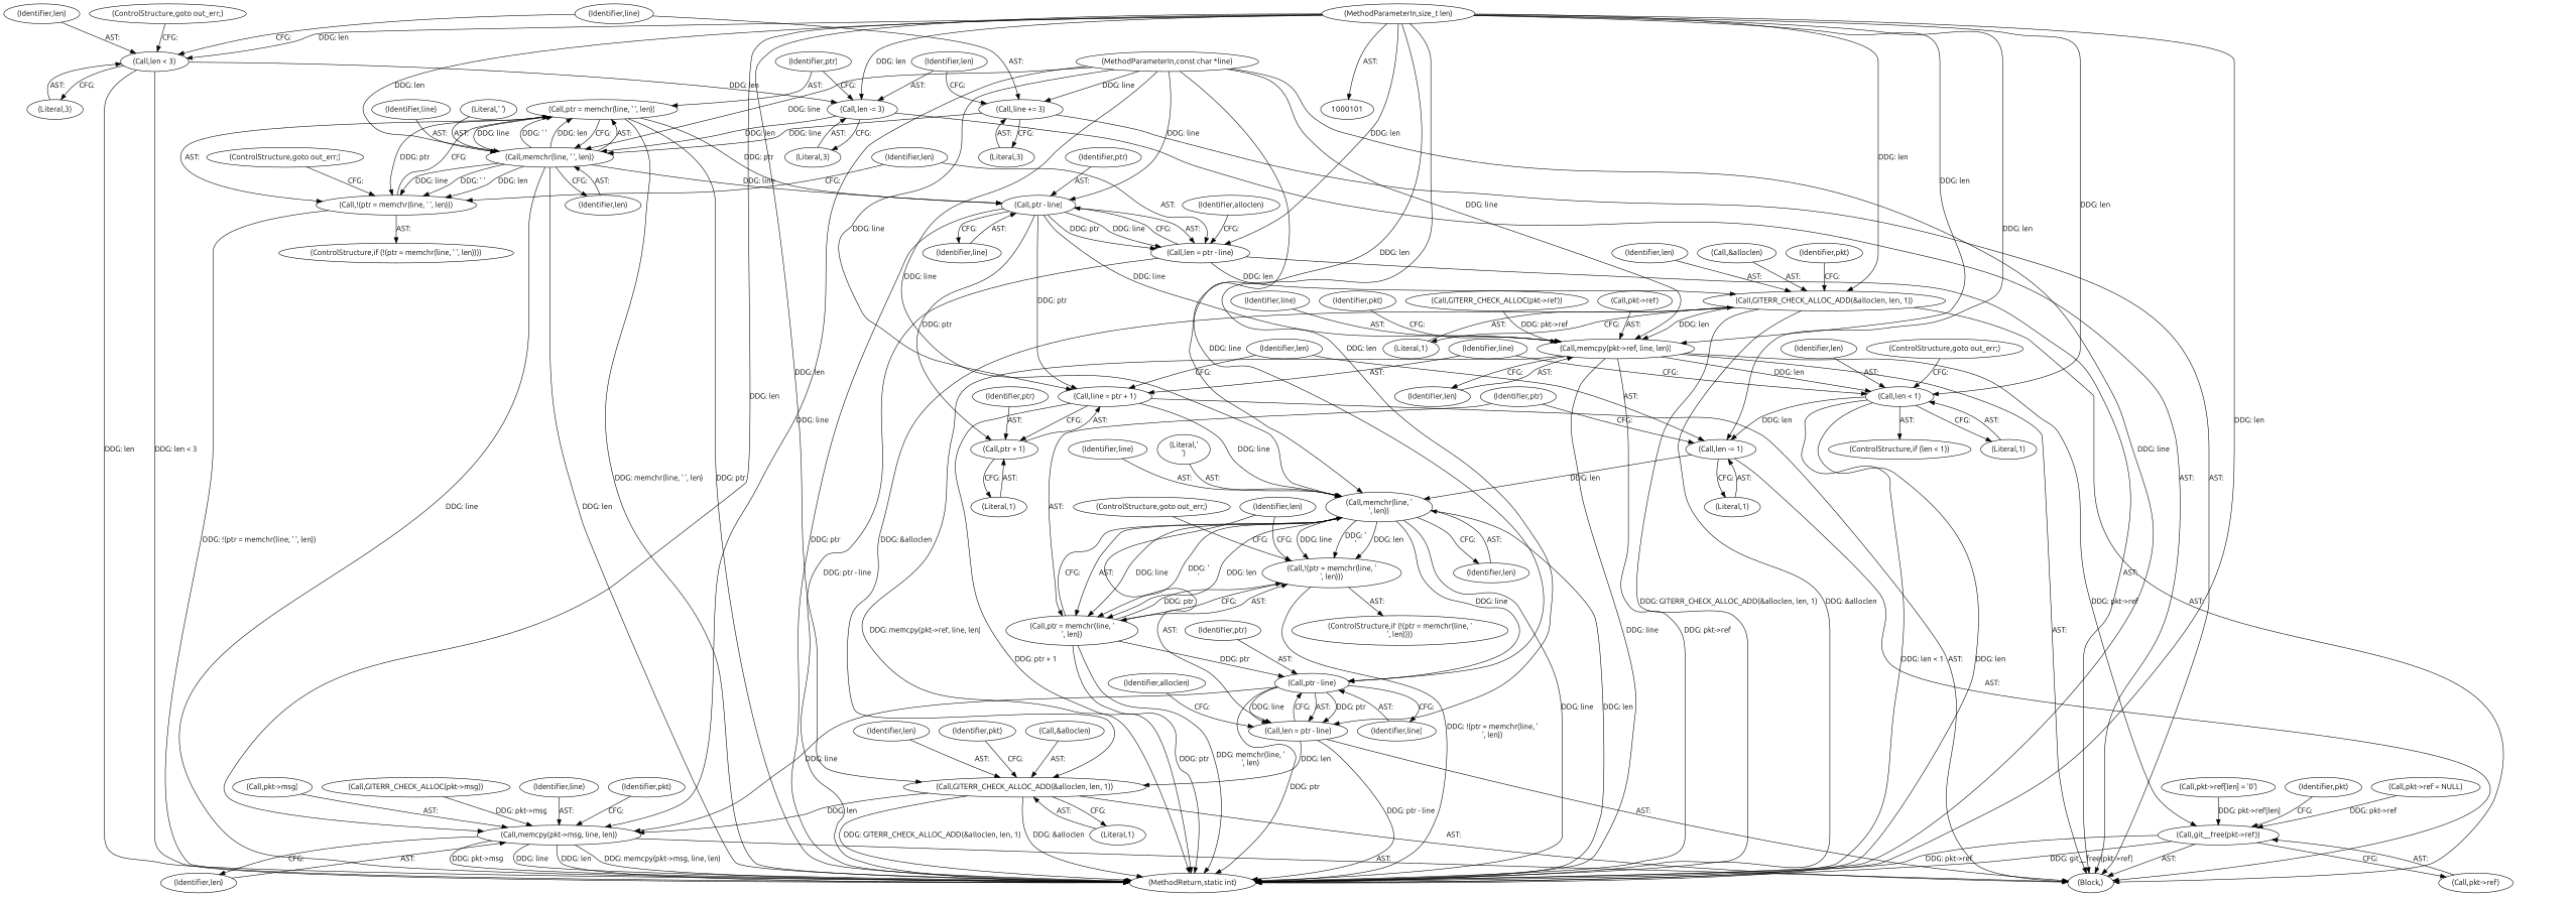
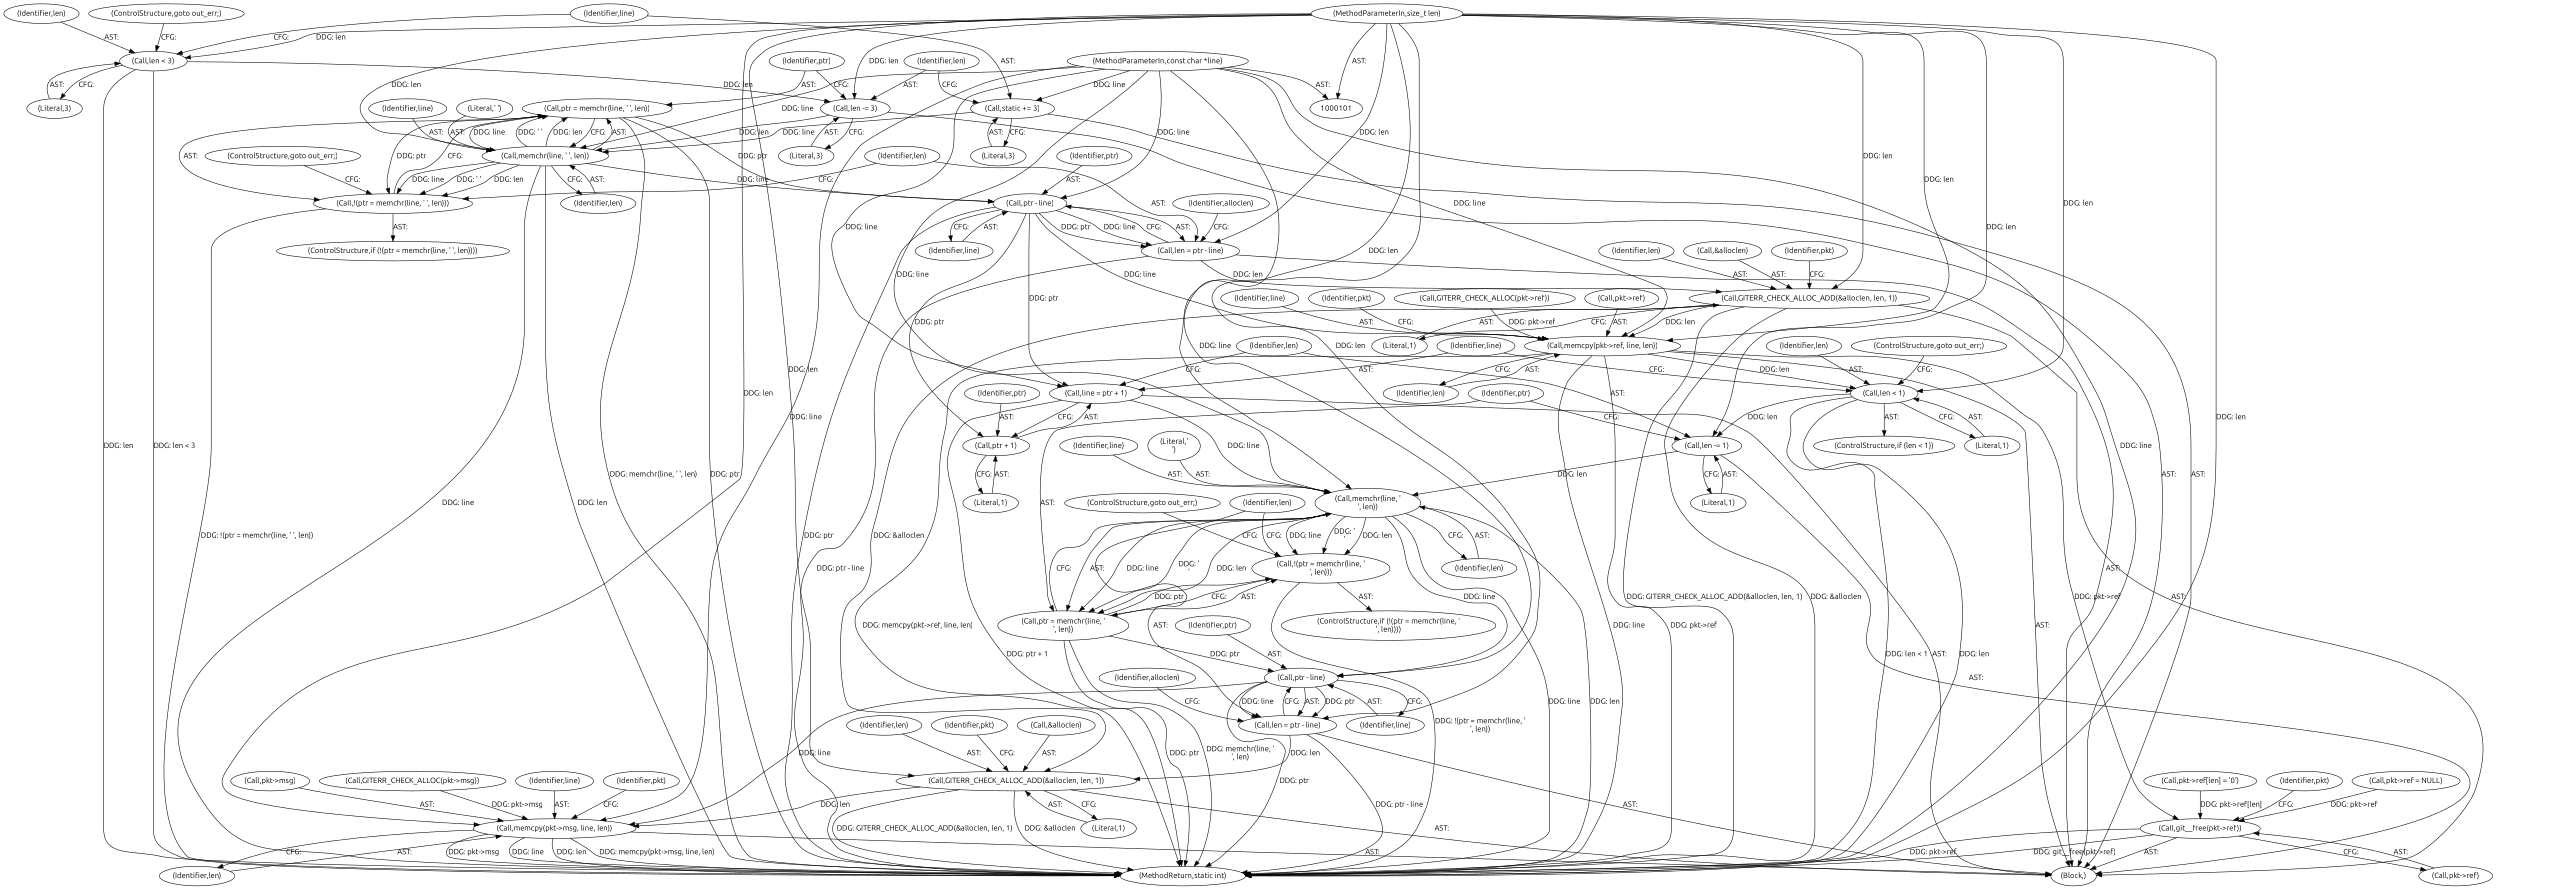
  digraph {
    fontname=Ubuntu
    node [fontname=Ubuntu]
    edge [fontname=Ubuntu]
    n1 [label="(Call,ptr = memchr(line, ' ', len))"]
    n2 [label="(Call,memchr(line, ' ', len))"]
    n3 [label="(Call,!(ptr = memchr(line, ' ', len)))"]
    n4 [label="(Call,ptr - line)"]
    n5 [label="(MethodReturn,static int)"]
    n6 [label="(Identifier,len)"]
    n7 [label="(ControlStructure,if (!(ptr = memchr(line, ' ', len))))"]
    n8 [label="(Call,memcpy(pkt->ref, line, len))"]
    n9 [label="(Call,line = ptr + 1)"]
    n10 [label="(Call,len = ptr - line)"]
    n11 [label="(Call,ptr + 1)"]
    n12 [label="(Identifier,line)"]
-   n13 [label="(Call,line += 3)"]
+   n13 [label="(Call,static += 3)"]
    n14 [label="(Literal,3)"]
    n15 [label="(Block,)"]
    n16 [label="(MethodParameterIn,const char *line)"]
    n17 [label="(Call,memchr(line, '\n', len))"]
    n18 [label="(Call,ptr - line)"]
    n19 [label="(Call,memcpy(pkt->msg, line, len))"]
    1000101
    n21 [label="(Call,len < 1)"]
    n22 [label="(Call,git__free(pkt->ref))"]
    n23 [label="(Identifier,len)"]
    n24 [label="(Call,!(ptr = memchr(line, '\n', len)))"]
    n25 [label="(Call,ptr = memchr(line, '\n', len))"]
    n26 [label="(Identifier,len)"]
    n27 [label="(Call,len = ptr - line)"]
    n28 [label="(Identifier,line)"]
    n29 [label="(Identifier,len)"]
    n30 [label="(Call,len -= 3)"]
    n31 [label="(Literal,3)"]
    n32 [label="(Call,len < 3)"]
    n33 [label="(Literal,3)"]
    n34 [label="(MethodParameterIn,size_t len)"]
    n35 [label="(Call,GITERR_CHECK_ALLOC_ADD(&alloclen, len, 1))"]
    n36 [label="(Call,len -= 1)"]
    n37 [label="(Call,GITERR_CHECK_ALLOC_ADD(&alloclen, len, 1))"]
    n38 [label="(Literal,1)"]
    n39 [label="(ControlStructure,if (len < 1))"]
    n40 [label="(Literal,1)"]
    n41 [label="(Literal,1)"]
    n42 [label="(Literal,1)"]
    n43 [label="(Literal,1)"]
    n44 [label="(Call,pkt->ref)"]
    n45 [label="(ControlStructure,if (!(ptr = memchr(line, '\n', len))))"]
    n46 [label="(Identifier,len)"]
    n47 [label="(Call,pkt->ref)"]
    n48 [label="(Call,GITERR_CHECK_ALLOC(pkt->msg))"]
    n49 [label="(Identifier,pkt)"]
    n50 [label="(Identifier,alloclen)"]
    n51 [label="(Identifier,pkt)"]
    n52 [label="(Identifier,ptr)"]
    n53 [label="(Identifier,len)"]
    n54 [label="(Identifier,line)"]
    n55 [label="(ControlStructure,goto out_err;)"]
    n56 [label="(Call,&alloclen)"]
    n57 [label="(Identifier,len)"]
    n58 [label="(Identifier,len)"]
    n59 [label="(Identifier,line)"]
    n60 [label="(Identifier,len)"]
    n61 [label="(ControlStructure,goto out_err;)"]
    n62 [label="(Identifier,ptr)"]
    n63 [label="(Identifier,line)"]
    n64 [label="(Identifier,len)"]
    n65 [label="(ControlStructure,goto out_err;)"]
    n66 [label="(Identifier,line)"]
    n67 [label="(Identifier,alloclen)"]
    n68 [label="(Identifier,len)"]
    n69 [label="(Call,&alloclen)"]
    n70 [label="(Identifier,ptr)"]
    n71 [label="(ControlStructure,goto out_err;)"]
    n72 [label="(Identifier,ptr)"]
    n73 [label="(Literal,'\n')"]
    n74 [label="(Identifier,pkt)"]
    n75 [label="(Identifier,pkt)"]
    n76 [label="(Call,pkt->msg)"]
    n77 [label="(Identifier,len)"]
    n78 [label="(Identifier,ptr)"]
    n79 [label="(Call,pkt->ref = NULL)"]
    n80 [label="(Literal,' ')"]
    n81 [label="(Call,GITERR_CHECK_ALLOC(pkt->ref))"]
    n82 [label="(Call,pkt->ref[len] = '\0')"]
    n83 [label="(Identifier,pkt)"]
    n84 [label="(Identifier,line)"]
    n85 [label="(Identifier,line)"]
    n1 -> n2 [label="CFG: "]
    n1 -> n3 [label="AST: "]
    n1 -> n3 [label="DDG: ptr"]
    n1 -> n4 [label="DDG: ptr"]
    n1 -> n5 [label="DDG: memchr(line, ' ', len)"]
    n1 -> n5 [label="DDG: ptr"]
    n2 -> n1 [label="AST: "]
    n2 -> n1 [label="DDG: line"]
    n2 -> n1 [label="DDG: ' '"]
    n2 -> n1 [label="DDG: len"]
    n2 -> n3 [label="DDG: line"]
    n2 -> n3 [label="DDG: ' '"]
    n2 -> n3 [label="DDG: len"]
    n2 -> n4 [label="DDG: line"]
    n2 -> n5 [label="DDG: line"]
    n2 -> n5 [label="DDG: len"]
    n2 -> n6 [label="CFG: "]
    n3 -> n1 [label="CFG: "]
    n3 -> n5 [label="DDG: !(ptr = memchr(line, ' ', len))"]
    n3 -> n7 [label="AST: "]
    n4 -> n5 [label="DDG: ptr"]
    n4 -> n8 [label="DDG: line"]
    n4 -> n9 [label="DDG: ptr"]
    n4 -> n10 [label="AST: "]
    n4 -> n10 [label="DDG: ptr"]
    n4 -> n10 [label="DDG: line"]
    n4 -> n11 [label="DDG: ptr"]
    n4 -> n12 [label="CFG: "]
    n6 -> n2 [label="AST: "]
    n8 -> n5 [label="DDG: pkt->ref"]
    n8 -> n5 [label="DDG: memcpy(pkt->ref, line, len)"]
    n8 -> n5 [label="DDG: line"]
    n8 -> n15 [label="AST: "]
    n8 -> n21 [label="DDG: len"]
    n8 -> n22 [label="DDG: pkt->ref"]
    n8 -> n23 [label="CFG: "]
    n9 -> n5 [label="DDG: ptr + 1"]
    n9 -> n11 [label="CFG: "]
    n9 -> n15 [label="AST: "]
    n9 -> n17 [label="DDG: line"]
    n10 -> n4 [label="CFG: "]
    n10 -> n5 [label="DDG: ptr - line"]
    n10 -> n15 [label="AST: "]
    n10 -> n35 [label="DDG: len"]
    n11 -> n9 [label="AST: "]
    n11 -> n43 [label="CFG: "]
    n12 -> n4 [label="AST: "]
    n13 -> n2 [label="DDG: line"]
    n13 -> n14 [label="CFG: "]
    n13 -> n15 [label="AST: "]
    n14 -> n13 [label="AST: "]
    n16 -> n2 [label="DDG: line"]
    n16 -> n4 [label="DDG: line"]
    n16 -> n5 [label="DDG: line"]
    n16 -> n8 [label="DDG: line"]
    n16 -> n9 [label="DDG: line"]
    n16 -> n13 [label="DDG: line"]
    n16 -> n17 [label="DDG: line"]
    n16 -> n18 [label="DDG: line"]
    n16 -> n19 [label="DDG: line"]
+   n16 -> 1000101 [label="AST: "]
    n17 -> n5 [label="DDG: len"]
    n17 -> n5 [label="DDG: line"]
    n17 -> n18 [label="DDG: line"]
    n17 -> n24 [label="DDG: line"]
    n17 -> n24 [label="DDG: '\n'"]
    n17 -> n24 [label="DDG: len"]
    n17 -> n25 [label="AST: "]
    n17 -> n25 [label="DDG: line"]
    n17 -> n25 [label="DDG: '\n'"]
    n17 -> n25 [label="DDG: len"]
    n17 -> n26 [label="CFG: "]
    n18 -> n5 [label="DDG: ptr"]
    n18 -> n19 [label="DDG: line"]
    n18 -> n27 [label="AST: "]
    n18 -> n27 [label="DDG: ptr"]
    n18 -> n27 [label="DDG: line"]
    n18 -> n28 [label="CFG: "]
    n19 -> n5 [label="DDG: pkt->msg"]
    n19 -> n5 [label="DDG: line"]
    n19 -> n5 [label="DDG: len"]
    n19 -> n5 [label="DDG: memcpy(pkt->msg, line, len)"]
    n19 -> n15 [label="AST: "]
    n19 -> n29 [label="CFG: "]
    n21 -> n5 [label="DDG: len < 1"]
    n21 -> n5 [label="DDG: len"]
    n21 -> n36 [label="DDG: len"]
    n21 -> n39 [label="AST: "]
    n21 -> n40 [label="CFG: "]
    n22 -> n5 [label="DDG: pkt->ref"]
    n22 -> n5 [label="DDG: git__free(pkt->ref)"]
    n22 -> n15 [label="AST: "]
    n22 -> n44 [label="CFG: "]
    n23 -> n8 [label="AST: "]
    n24 -> n5 [label="DDG: !(ptr = memchr(line, '\n', len))"]
    n24 -> n25 [label="CFG: "]
    n24 -> n45 [label="AST: "]
    n25 -> n5 [label="DDG: memchr(line, '\n', len)"]
    n25 -> n5 [label="DDG: ptr"]
    n25 -> n17 [label="CFG: "]
    n25 -> n18 [label="DDG: ptr"]
    n25 -> n24 [label="AST: "]
    n25 -> n24 [label="DDG: ptr"]
    n26 -> n17 [label="AST: "]
    n27 -> n5 [label="DDG: ptr - line"]
    n27 -> n15 [label="AST: "]
    n27 -> n18 [label="CFG: "]
    n27 -> n37 [label="DDG: len"]
    n28 -> n18 [label="AST: "]
    n29 -> n19 [label="AST: "]
    n30 -> n2 [label="DDG: len"]
    n30 -> n15 [label="AST: "]
    n30 -> n31 [label="CFG: "]
    n31 -> n30 [label="AST: "]
    n32 -> n5 [label="DDG: len < 3"]
    n32 -> n5 [label="DDG: len"]
    n32 -> n30 [label="DDG: len"]
    n32 -> n33 [label="CFG: "]
    n33 -> n32 [label="AST: "]
    n34 -> n2 [label="DDG: len"]
    n34 -> n5 [label="DDG: len"]
    n34 -> n8 [label="DDG: len"]
    n34 -> n10 [label="DDG: len"]
    n34 -> n17 [label="DDG: len"]
    n34 -> n19 [label="DDG: len"]
    n34 -> 1000101 [label="AST: "]
    n34 -> n21 [label="DDG: len"]
    n34 -> n27 [label="DDG: len"]
    n34 -> n30 [label="DDG: len"]
    n34 -> n32 [label="DDG: len"]
    n34 -> n35 [label="DDG: len"]
    n34 -> n36 [label="DDG: len"]
    n34 -> n37 [label="DDG: len"]
    n35 -> n5 [label="DDG: GITERR_CHECK_ALLOC_ADD(&alloclen, len, 1)"]
    n35 -> n5 [label="DDG: &alloclen"]
    n35 -> n8 [label="DDG: len"]
    n35 -> n15 [label="AST: "]
    n35 -> n37 [label="DDG: &alloclen"]
    n35 -> n38 [label="CFG: "]
    n36 -> n15 [label="AST: "]
    n36 -> n17 [label="DDG: len"]
    n36 -> n41 [label="CFG: "]
    n37 -> n5 [label="DDG: &alloclen"]
    n37 -> n5 [label="DDG: GITERR_CHECK_ALLOC_ADD(&alloclen, len, 1)"]
    n37 -> n15 [label="AST: "]
    n37 -> n19 [label="DDG: len"]
    n37 -> n42 [label="CFG: "]
    n38 -> n35 [label="AST: "]
    n40 -> n21 [label="AST: "]
    n41 -> n36 [label="AST: "]
    n42 -> n37 [label="AST: "]
    n43 -> n11 [label="AST: "]
    n44 -> n22 [label="AST: "]
    n46 -> n24 [label="CFG: "]
    n46 -> n27 [label="AST: "]
    n47 -> n8 [label="AST: "]
    n48 -> n19 [label="DDG: pkt->msg"]
    n49 -> n37 [label="CFG: "]
    n50 -> n27 [label="CFG: "]
    n51 -> n22 [label="CFG: "]
    n52 -> n1 [label="AST: "]
    n52 -> n30 [label="CFG: "]
    n53 -> n9 [label="CFG: "]
    n53 -> n36 [label="AST: "]
    n54 -> n19 [label="AST: "]
    n55 -> n3 [label="CFG: "]
    n56 -> n37 [label="AST: "]
    n57 -> n3 [label="CFG: "]
    n57 -> n10 [label="AST: "]
    n58 -> n35 [label="AST: "]
    n59 -> n8 [label="AST: "]
    n60 -> n21 [label="AST: "]
    n61 -> n21 [label="CFG: "]
    n62 -> n18 [label="AST: "]
    n63 -> n2 [label="AST: "]
    n64 -> n13 [label="CFG: "]
    n64 -> n30 [label="AST: "]
    n65 -> n32 [label="CFG: "]
    n66 -> n9 [label="AST: "]
    n66 -> n21 [label="CFG: "]
    n67 -> n10 [label="CFG: "]
    n68 -> n37 [label="AST: "]
    n69 -> n35 [label="AST: "]
    n70 -> n4 [label="AST: "]
    n71 -> n24 [label="CFG: "]
    n72 -> n25 [label="AST: "]
    n72 -> n36 [label="CFG: "]
    n73 -> n17 [label="AST: "]
    n74 -> n8 [label="CFG: "]
    n75 -> n19 [label="CFG: "]
    n76 -> n19 [label="AST: "]
    n77 -> n32 [label="AST: "]
    n78 -> n11 [label="AST: "]
    n79 -> n22 [label="DDG: pkt->ref"]
    n80 -> n2 [label="AST: "]
    n81 -> n8 [label="DDG: pkt->ref"]
    n82 -> n22 [label="DDG: pkt->ref[len]"]
    n83 -> n35 [label="CFG: "]
    n84 -> n13 [label="AST: "]
    n84 -> n32 [label="CFG: "]
    n85 -> n17 [label="AST: "]
  }
